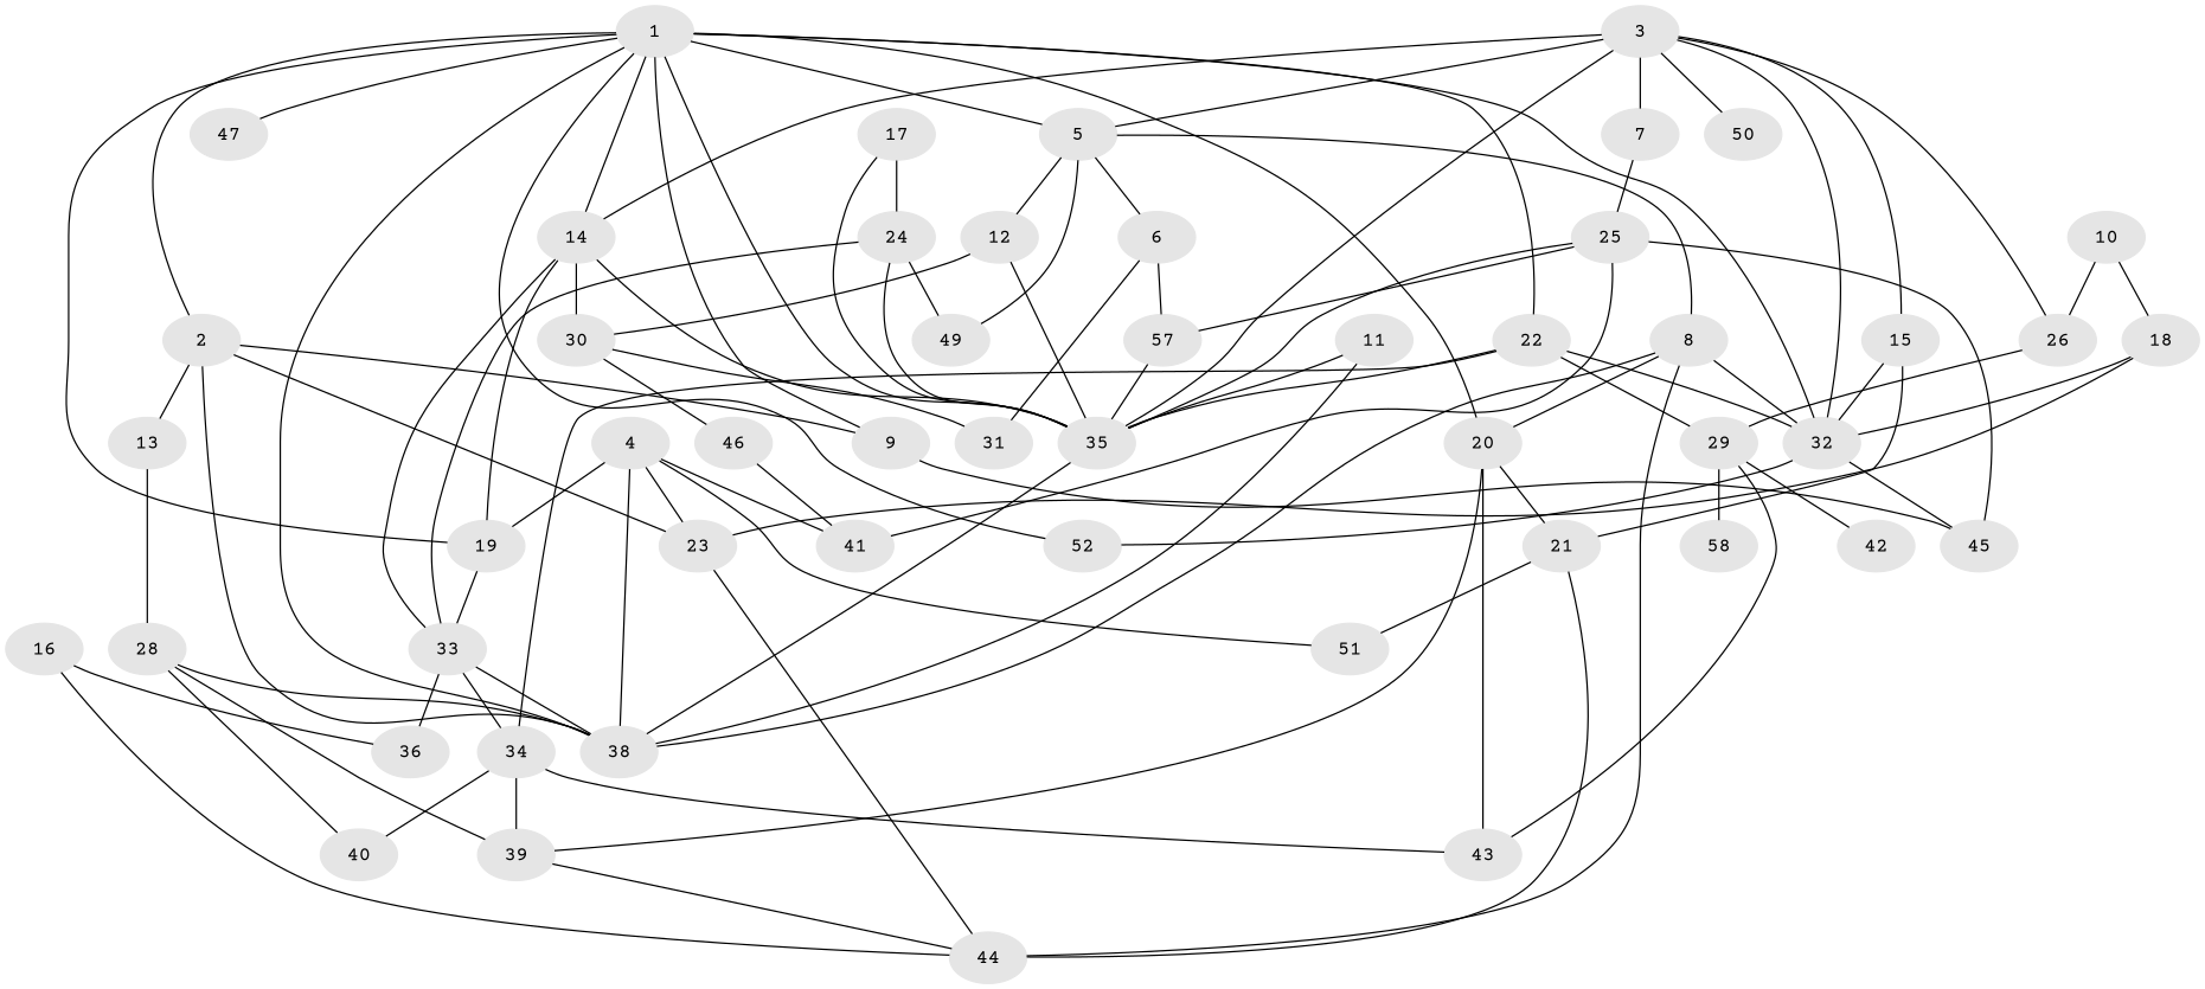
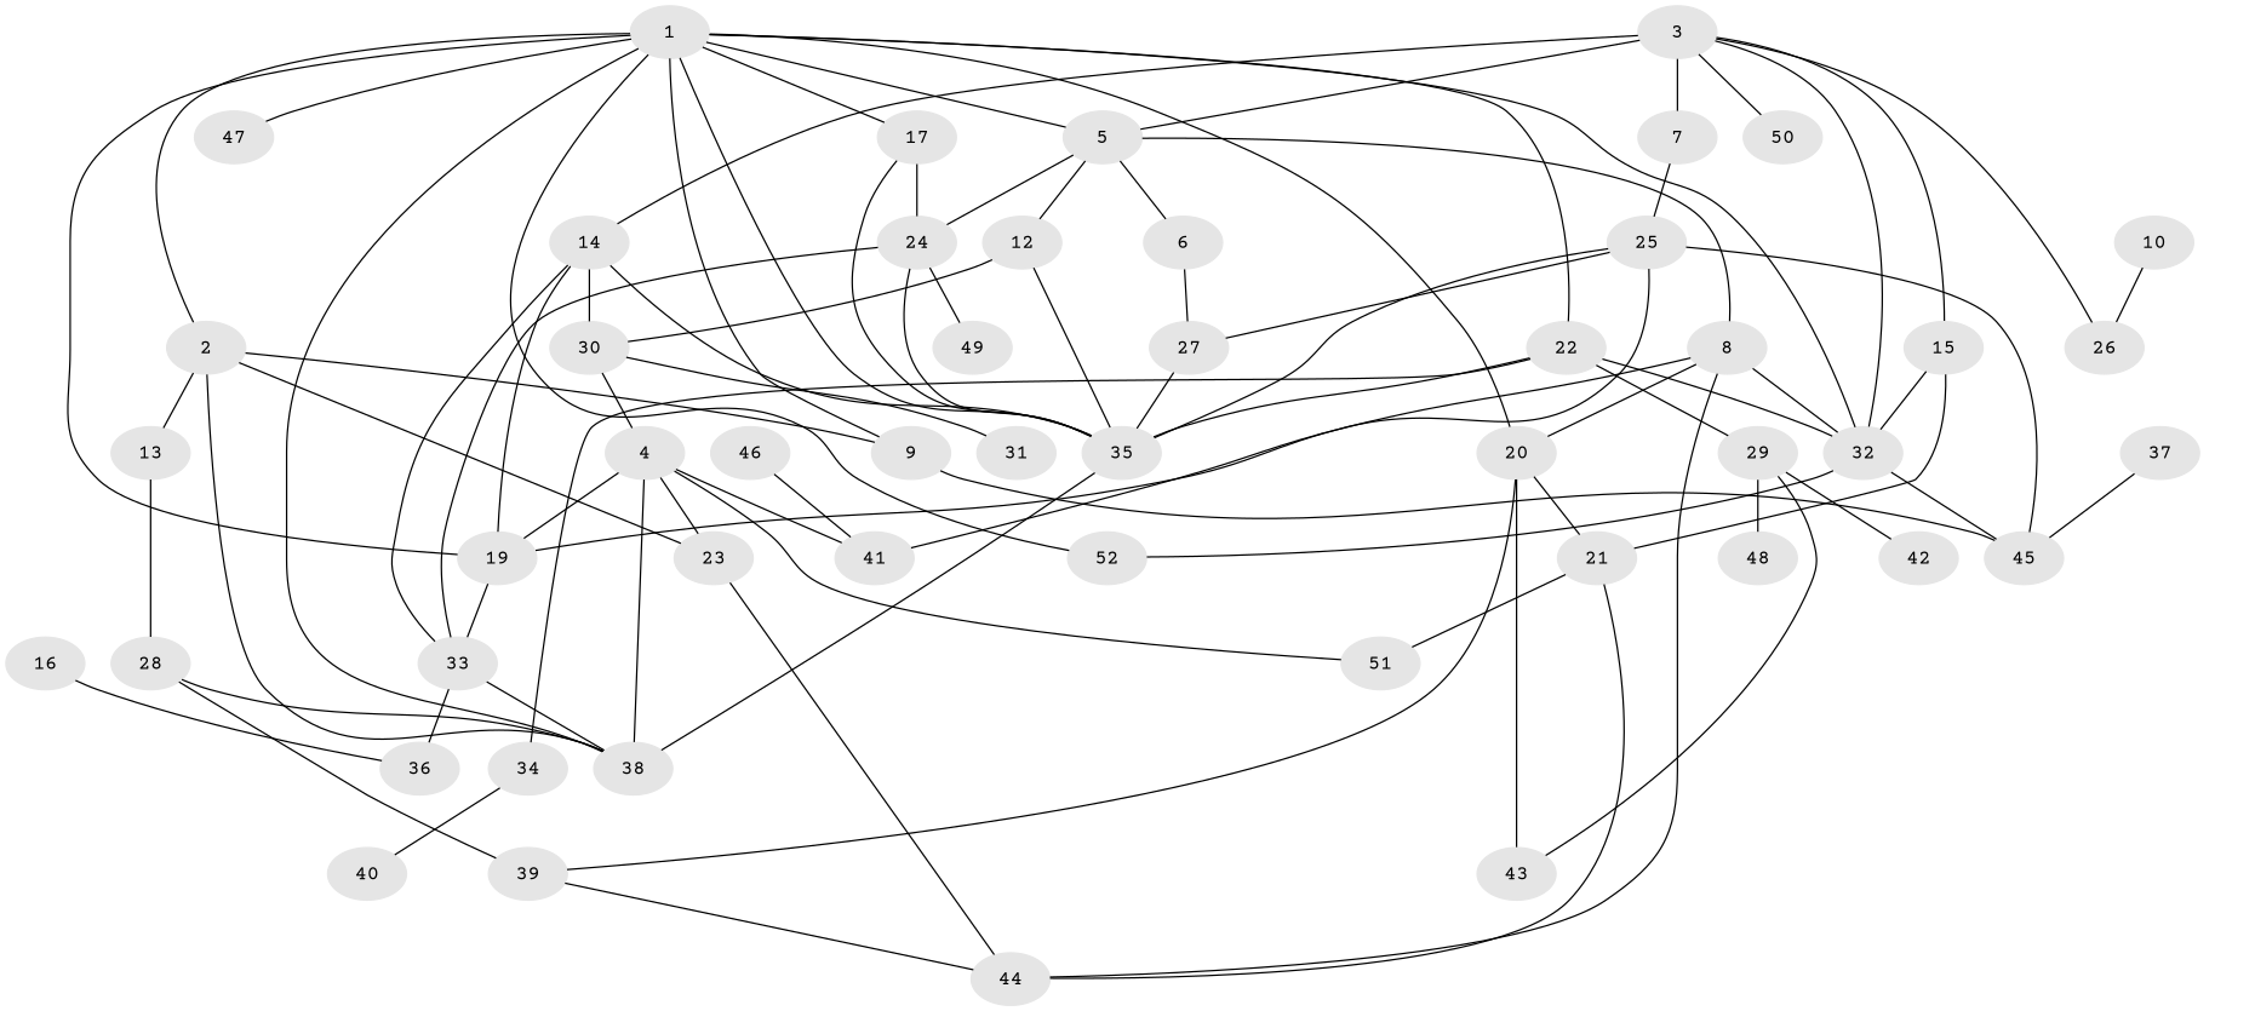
  graph {
    fontname="Courier Prime"
    node [color=gray90 fontname="Courier Prime" style=filled]
    edge [fontname="Courier Prime" weight=1.0]
    1
    2
    5
    9
    14
    19
    20
    22
    32
    35
    38
    47
    52
    13
    23
    6
    8
    12
    24
    45
    30
    33
    21
    39
    43
    29
    34
    28
    44
    3
    7
    15
    26
    50
    25
    4
    41
    51
-   27 [label=57]
+   27
    31
    49
    10
-   18
-   11
    46
    40
    36
    16
    17
    42
-   48 [label=58]
+   48
+   37
    1 -- 2
    1 -- 5
    1 -- 9
-   1 -- 14
+   1 -- 17
    1 -- 19
    1 -- 20
    1 -- 22
    1 -- 32
    1 -- 35
    1 -- 38
    1 -- 47
    1 -- 52
    2 -- 9
    2 -- 38
    2 -- 13
    2 -- 23
    5 -- 6
    5 -- 8
    5 -- 12
-   5 -- 49
+   5 -- 24
    9 -- 45
    14 -- 19
    14 -- 35
    14 -- 30
    14 -- 33
    19 -- 33
    20 -- 21
    20 -- 39
    20 -- 43
    22 -- 32
    22 -- 35
    22 -- 29
    22 -- 34
    32 -- 52
    32 -- 45
    35 -- 38
    13 -- 28
    23 -- 44
    6 -- 27
-   6 -- 31
    8 -- 20
    8 -- 32
-   8 -- 38
+   8 -- 19
    8 -- 44
    12 -- 35
    12 -- 30
    24 -- 35
    24 -- 33
    24 -- 49
    30 -- 31
-   30 -- 46
+   30 -- 4
    33 -- 38
-   33 -- 34
    33 -- 36
    21 -- 44
    21 -- 51
    39 -- 44
    29 -- 43
    29 -- 42
    29 -- 48
-   34 -- 39 [weight=2.0]
-   34 -- 43
    34 -- 40
    28 -- 38
    28 -- 39
-   28 -- 40
    3 -- 5
    3 -- 14
    3 -- 32
-   3 -- 35
    3 -- 7 [weight=2.0]
    3 -- 15
    3 -- 26
    3 -- 50
    7 -- 25
    15 -- 32
    15 -- 21
-   26 -- 29
    25 -- 35
    25 -- 45
    25 -- 41
    25 -- 27
    4 -- 19
    4 -- 38
    4 -- 23
    4 -- 41
    4 -- 51
    27 -- 35
    10 -- 26
-   10 -- 18
-   18 -- 32
-   18 -- 23
-   11 -- 35
-   11 -- 38
    46 -- 41
-   16 -- 44
    16 -- 36
    17 -- 35
    17 -- 24
+   37 -- 45
  }
